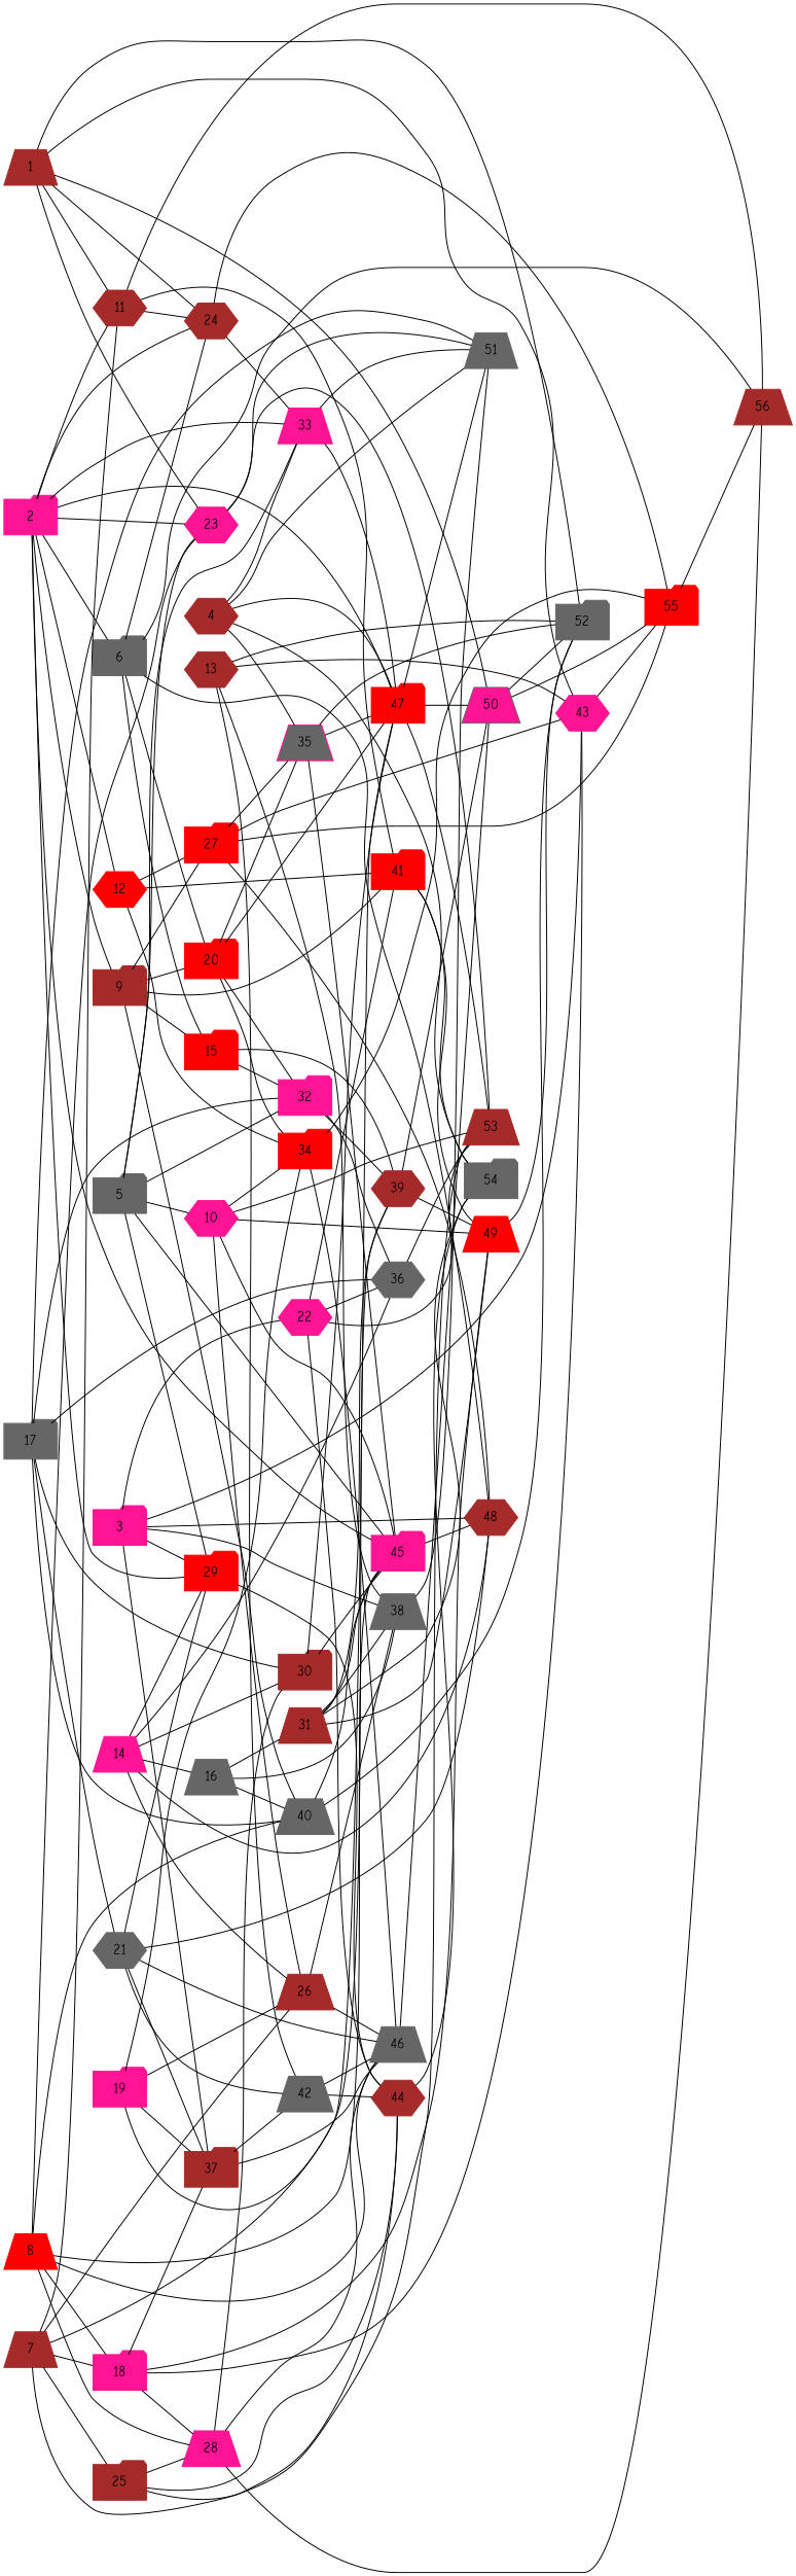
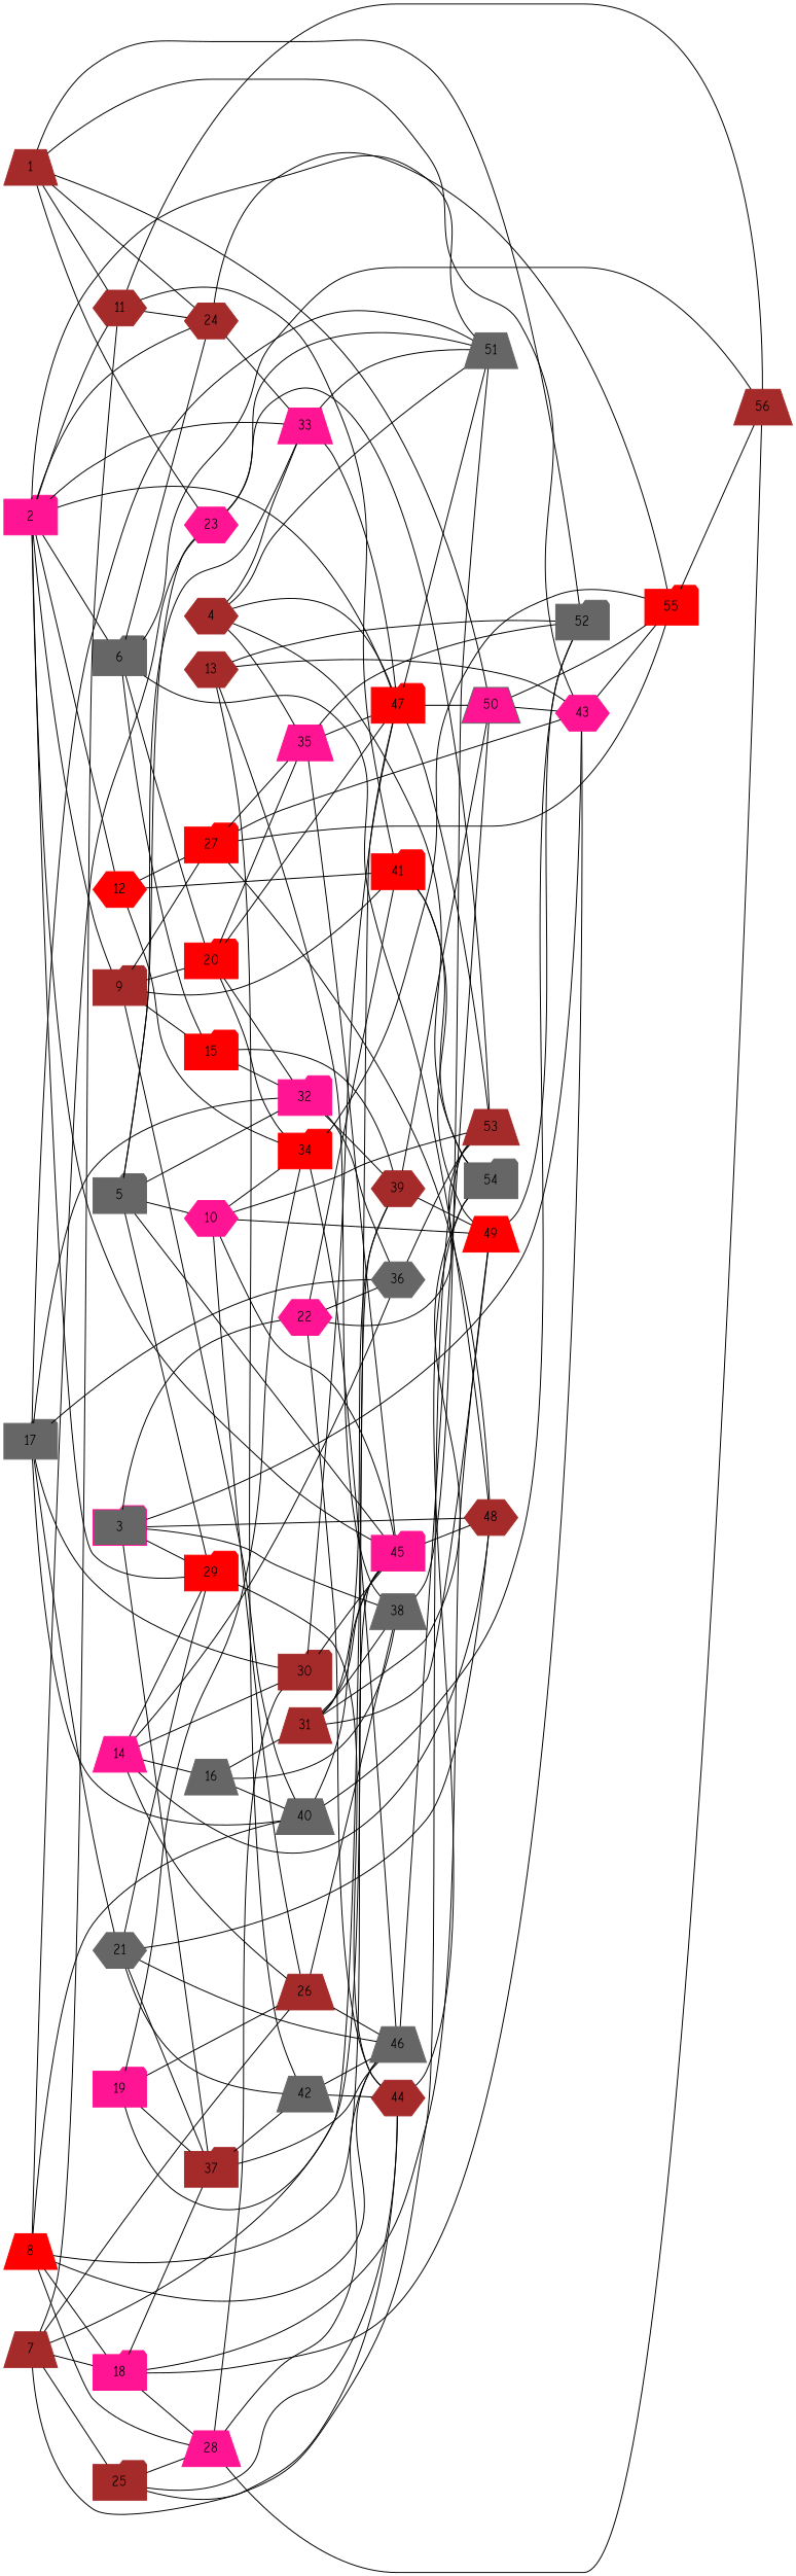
  graph {
    fontname="Comic Neue"
    rankdir=LR
    node [color=brown fontname="Comic Neue" shape=folder style=filled]
    edge [fontname="Comic Neue" weight=1.0]
    1 [shape=trapezium]
    11 [shape=hexagon]
    23 [color=deeppink shape=hexagon]
    24 [shape=hexagon]
    43 [color=deeppink shape=hexagon]
    50 [color=gray40 fillcolor=deeppink shape=trapezium]
    52 [color=gray40]
    56 [shape=trapezium]
    41 [color=red]
    51 [color=gray40 shape=trapezium]
    53 [shape=trapezium]
    33 [color=deeppink shape=trapezium]
    55 [color=red]
    2 [color=deeppink]
    6 [color=gray40]
    9
    12 [color=red shape=hexagon]
    29 [color=red]
    45 [color=deeppink]
    47 [color=red]
    48 [shape=hexagon]
    15 [color=red]
    20 [color=red]
    40 [color=gray40 shape=trapezium]
    27 [color=red]
    34 [color=red]
    44 [shape=hexagon]
-   3 [color=deeppink]
+   3 [color=deeppink fillcolor=gray40]
    22 [color=deeppink shape=hexagon]
    37
    38 [color=gray40 shape=trapezium]
    36 [color=gray40 shape=hexagon]
    46 [color=gray40 shape=trapezium]
    42 [color=gray40 shape=trapezium]
    4 [shape=hexagon]
-   35 [color=deeppink shape=trapezium fillcolor=gray40]
+   35 [color=deeppink shape=trapezium]
    54 [color=gray40]
    5 [color=gray40]
    10 [color=deeppink shape=hexagon]
    32 [color=deeppink]
    26 [shape=trapezium]
    49 [color=red shape=trapezium]
    39 [shape=hexagon]
    7 [shape=trapezium]
    18 [color=deeppink]
    25
    28 [color=deeppink shape=trapezium]
    8 [color=red shape=trapezium]
    30
    13 [shape=hexagon]
    14 [color=deeppink shape=trapezium]
    16 [color=gray40 shape=trapezium]
    31 [shape=trapezium]
    17 [color=gray40]
    21 [color=gray40 shape=hexagon]
    19 [color=deeppink]
    1 -- 11
    1 -- 23
    1 -- 24
    1 -- 43
    1 -- 50
    1 -- 52
    11 -- 24
    11 -- 56
    11 -- 41
    23 -- 51
    23 -- 53
    24 -- 33
    24 -- 55
    43 -- 55
-   50 -- 52
+   50 -- 43
    50 -- 55
    41 -- 54
    41 -- 49
    33 -- 51
    33 -- 47
    55 -- 56
    2 -- 11
-   2 -- 23
+   2 -- 51
    2 -- 24
    2 -- 33
    2 -- 6
    2 -- 9
    2 -- 12
    2 -- 29
    2 -- 45
    2 -- 47
    6 -- 24
    6 -- 56
    6 -- 48
    6 -- 15
    6 -- 20
    9 -- 41
    9 -- 15
    9 -- 20
    9 -- 40
    9 -- 27
    12 -- 41
    12 -- 27
    12 -- 34
    29 -- 44
    45 -- 48
    47 -- 50
    47 -- 51
    47 -- 53
    15 -- 32
    15 -- 39
    20 -- 47
    20 -- 34
    20 -- 35
    20 -- 32
    40 -- 52
    40 -- 45
    27 -- 43
    27 -- 55
    27 -- 48
    27 -- 35
    34 -- 55
    34 -- 46
    44 -- 54
    3 -- 43
    3 -- 29
    3 -- 48
    3 -- 22
    3 -- 37
    3 -- 38
    22 -- 41
    22 -- 53
    22 -- 44
    22 -- 36 [weight=2.0]
    37 -- 46
    37 -- 42
    38 -- 51
    36 -- 53
    46 -- 50
    42 -- 44
    42 -- 46
    4 -- 51
    4 -- 33
    4 -- 47
    4 -- 35
    4 -- 54 [weight=2.0]
    35 -- 52
    35 -- 45
    35 -- 47
    5 -- 23
    5 -- 33
    5 -- 29
    5 -- 45
    5 -- 10
    5 -- 32
    10 -- 53
    10 -- 45
    10 -- 34
    10 -- 26
    10 -- 49
    32 -- 36
    32 -- 39
    26 -- 38
    26 -- 46
    49 -- 52
    39 -- 50
    39 -- 49
    7 -- 11
    7 -- 47
    7 -- 44
    7 -- 26
    7 -- 18
    7 -- 25
    18 -- 43
    18 -- 37
    18 -- 49
    18 -- 28
    25 -- 53
    25 -- 44
    25 -- 28
    28 -- 56
    28 -- 46
    28 -- 30
    8 -- 23
    8 -- 45
    8 -- 40
    8 -- 46
    8 -- 18
    8 -- 28
    30 -- 45 [weight=2.0]
    30 -- 47
    13 -- 43
    13 -- 52
    13 -- 38
    13 -- 42
    14 -- 29
    14 -- 48
    14 -- 36
    14 -- 26
    14 -- 30
    14 -- 16
    16 -- 40
    16 -- 38
    16 -- 31
    31 -- 45
    31 -- 38
    31 -- 54
    31 -- 49
    31 -- 39
    17 -- 51
    17 -- 40
    17 -- 36
    17 -- 32
    17 -- 30
    17 -- 21
    21 -- 29
    21 -- 48
    21 -- 37
    21 -- 46
    21 -- 42
    19 -- 34
    19 -- 37
    19 -- 26
    19 -- 39
  }
